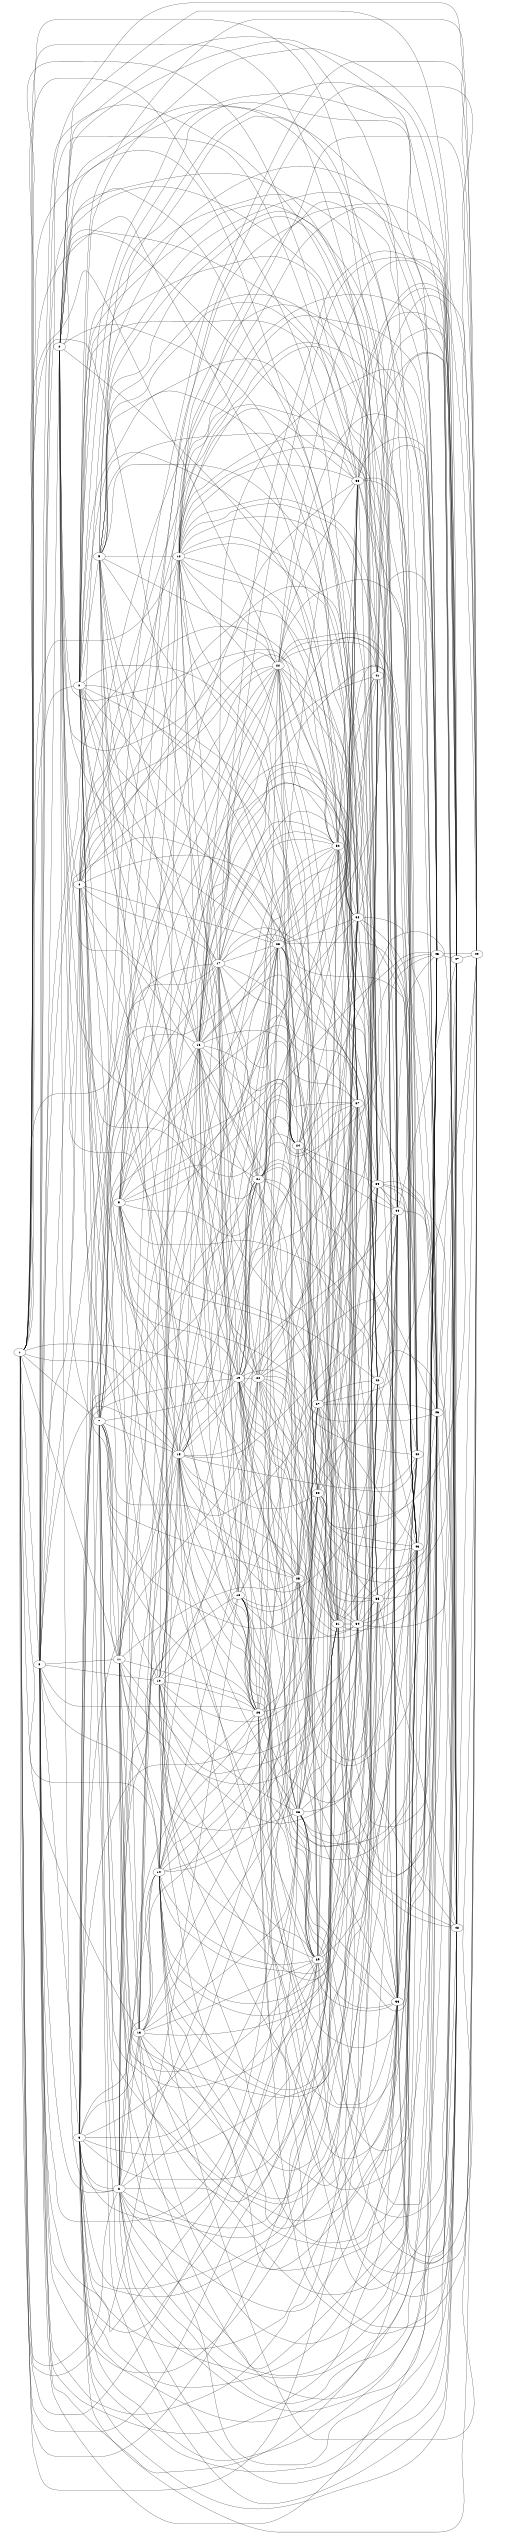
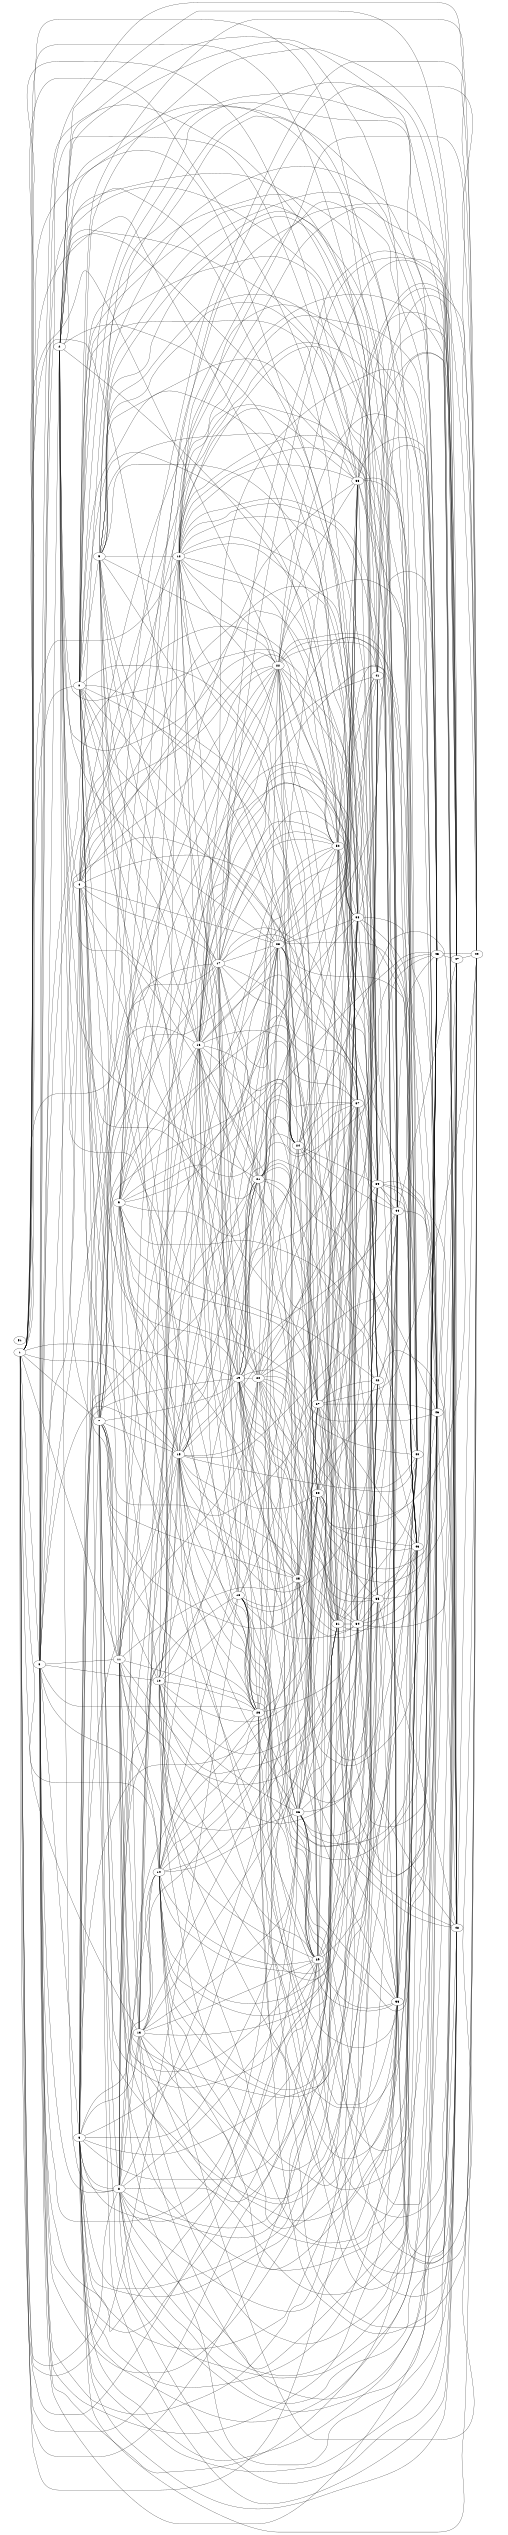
  strict graph {
    rankdir=LR
    1
    0
    3
    7
    8
    11
    12
    13
    14
    15
    17
    18
    19
    21
    22
    26
    29
    31
    n19 [label=52]
    33
    37
    38
    41
    42
    44
    5
    10
    16
    20
    24
    27
    28
    30
    39
    45
    46
    47
    48
    49
    2
    4
    6
    23
    25
    35
    36
    43
    9
    34
    40
+   51
    1 -- 0
    1 -- 3
    1 -- 7
    1 -- 8
    1 -- 11
    1 -- 12
    1 -- 13
    1 -- 14
    1 -- 15
    1 -- 17
    1 -- 18
    1 -- 19
    1 -- 21
    1 -- 22
    1 -- 26
    1 -- 29
    1 -- 31
    1 -- n19
    1 -- 33
    1 -- 37
    1 -- 38
    1 -- 41
    1 -- 42
    1 -- 44
    0 -- 7
    0 -- 8
    0 -- 15
    0 -- 17
    0 -- 18
    0 -- 19
    0 -- 29
    0 -- n19
    0 -- 33
    0 -- 37
    0 -- 44
    0 -- 5
    0 -- 10
    0 -- 16
    0 -- 20
    0 -- 24
    0 -- 27
    0 -- 28
    0 -- 30
    0 -- 39
    0 -- 45
    0 -- 46
    0 -- 47
    0 -- 48
    0 -- 49
    3 -- 8
    3 -- 11
    3 -- 14
    3 -- 15
    3 -- 22
    3 -- 26
    3 -- 29
    3 -- n19
    3 -- 33
    3 -- 38
    3 -- 41
    3 -- 42
    3 -- 10
    3 -- 16
    3 -- 30
    3 -- 46
    3 -- 49
    3 -- 2
    3 -- 4
    3 -- 6
    3 -- 23
    3 -- 25
    3 -- 35
    3 -- 36
    3 -- 43
    7 -- 11
    7 -- 15
    7 -- 17
    7 -- 19
    7 -- 22
    7 -- 29
    7 -- 31
    7 -- 37
    7 -- 10
    7 -- 24
    7 -- 27
    7 -- 30
    7 -- 45
    7 -- 46
    7 -- 48
    7 -- 49
    7 -- 23
    7 -- 25
    7 -- 35
    7 -- 9
    8 -- 13
    8 -- 14
    8 -- 15
    8 -- 18
    8 -- 21
    8 -- 29
    8 -- 37
    8 -- 38
    8 -- 16
    8 -- 45
    8 -- 46
    8 -- 47
    8 -- 48
    8 -- 23
    8 -- 25
    8 -- 36
    8 -- 43
    8 -- 34
    11 -- 12
    11 -- 13
    11 -- 15
    11 -- 26
    11 -- 29
    11 -- n19
    11 -- 38
    11 -- 41
    11 -- 42
    11 -- 39
    11 -- 45
    11 -- 48
    11 -- 23
    11 -- 25
    11 -- 36
    11 -- 43
    11 -- 34
    12 -- 17
    12 -- 22
    12 -- 31
    12 -- n19
    12 -- 33
    12 -- 38
    12 -- 41
    12 -- 42
    12 -- 44
    12 -- 16
    12 -- 20
    12 -- 27
    12 -- 30
    12 -- 39
    12 -- 45
    12 -- 46
    12 -- 47
    12 -- 48
    12 -- 49
    12 -- 36
    12 -- 43
    12 -- 34
    12 -- 40
    13 -- 14
    13 -- 15
    13 -- 21
    13 -- 22
    13 -- 26
    13 -- 29
    13 -- 31
    13 -- 42
    13 -- 44
    13 -- 16
    13 -- 27
    13 -- 30
    13 -- 45
    13 -- 47
    13 -- 25
    13 -- 43
    14 -- 15
    14 -- 19
    14 -- 22
    14 -- 29
    14 -- 31
    14 -- n19
    14 -- 37
    14 -- 41
    14 -- 42
    14 -- 44
    14 -- 16
    14 -- 20
    14 -- 24
    14 -- 27
    14 -- 28
    14 -- 30
    14 -- 49
    14 -- 23
    14 -- 36
    14 -- 40
    15 -- 17
    15 -- 21
    15 -- 26
    15 -- 31
    15 -- n19
    15 -- 33
    15 -- 37
    15 -- 42
    15 -- 44
    15 -- 16
    15 -- 20
    15 -- 28
    15 -- 30
    15 -- 39
    15 -- 47
    15 -- 23
    15 -- 25
    15 -- 36
    15 -- 43
    15 -- 40
    17 -- 18
    17 -- 19
    17 -- 21
    17 -- 26
    17 -- n19
    17 -- 37
    17 -- 38
    17 -- 42
    17 -- 24
    17 -- 27
    17 -- 28
    17 -- 39
    17 -- 47
    17 -- 49
    17 -- 25
    17 -- 34
    18 -- 21
    18 -- 29
-   18 -- n19
    18 -- 38
    18 -- 44
    18 -- 30
    18 -- 45
    18 -- 47
    18 -- 23
    18 -- 25
    18 -- 36
    18 -- 43
    18 -- 34
    19 -- 21
    19 -- 26
    19 -- 29
    19 -- 31
    19 -- 33
    19 -- 38
    19 -- 41
    19 -- 44
    19 -- 20
    19 -- 24
    19 -- 28
    19 -- 48
    19 -- 23
    19 -- 25
    19 -- 35
    19 -- 36
    19 -- 43
    19 -- 34
    19 -- 40
    21 -- 29
    21 -- 31
    21 -- n19
    21 -- 37
    21 -- 42
    21 -- 24
    21 -- 27
    21 -- 28
    21 -- 45
    21 -- 46
    21 -- 25
    21 -- 35
    21 -- 40
    22 -- 31
    22 -- n19
    22 -- 33
    22 -- 37
    22 -- 38
    22 -- 41
    22 -- 24
    22 -- 46
    22 -- 47
    22 -- 25
    22 -- 35
    22 -- 36
    22 -- 43
    22 -- 34
    22 -- 40
    26 -- 31
    26 -- 33
    26 -- 37
    26 -- 38
    26 -- 44
    26 -- 27
    26 -- 39
    26 -- 45
    26 -- 47
    26 -- 48
    26 -- 35
    26 -- 36
    26 -- 43
    26 -- 34
    29 -- n19
    29 -- 33
    29 -- 44
    29 -- 46
    29 -- 48
    29 -- 35
    29 -- 36
    29 -- 40
    31 -- 37
    31 -- 44
    31 -- 39
    31 -- 45
    31 -- 46
    31 -- 47
    31 -- 48
    31 -- 49
    31 -- 36
    31 -- 43
    31 -- 34
    31 -- 40
    n19 -- 33
    n19 -- 37
    n19 -- 38
    n19 -- 42
    n19 -- 44
    n19 -- 39
    n19 -- 46
    33 -- 44
    33 -- 45
    33 -- 46
    33 -- 47
    33 -- 48
    33 -- 49
    33 -- 35
    33 -- 43
    33 -- 40
    37 -- 44
    37 -- 39
    38 -- 41
    38 -- 42
    38 -- 46
    38 -- 47
    38 -- 43
    38 -- 40
    41 -- 44
    41 -- 45
    41 -- 47
    41 -- 49
    42 -- 44
    42 -- 48
    42 -- 43
    44 -- 45
    44 -- 46
    44 -- 47
    5 -- 11
    5 -- 12
    5 -- 15
    5 -- 21
    5 -- 22
    5 -- 26
    5 -- 38
    5 -- 42
    5 -- 44
    5 -- 16
    5 -- 20
    5 -- 28
    5 -- 39
    5 -- 45
    5 -- 47
    5 -- 48
    5 -- 23
    5 -- 35
    5 -- 36
    5 -- 43
    10 -- 12
    10 -- 18
    10 -- 26
    10 -- 29
    10 -- 31
    10 -- n19
    10 -- 33
    10 -- 38
    10 -- 20
    10 -- 28
    10 -- 39
    10 -- 23
    10 -- 36
    10 -- 43
    10 -- 34
    10 -- 40
    16 -- 17
    16 -- 18
    16 -- 19
    16 -- 21
    16 -- 22
    16 -- 26
    16 -- n19
    16 -- 37
    16 -- 38
    16 -- 42
    16 -- 20
    16 -- 24
    16 -- 27
    16 -- 28
    16 -- 45
    16 -- 23
    16 -- 36
    16 -- 43
    16 -- 34
    16 -- 40
    20 -- 22
    20 -- 29
    20 -- 31
    20 -- 37
    20 -- 41
    20 -- 44
    20 -- 24
    20 -- 30
    20 -- 39
    20 -- 49
    20 -- 25
    20 -- 35
    20 -- 34
    20 -- 40
    24 -- 29
    24 -- 33
    24 -- 37
    24 -- 41
    24 -- 44
    24 -- 30
    24 -- 39
    24 -- 48
    24 -- 35
    27 -- 31
    27 -- 41
    27 -- 42
    27 -- 46
    27 -- 49
    27 -- 35
    27 -- 43
    27 -- 34
    28 -- 31
    28 -- n19
    28 -- 37
    28 -- 38
    28 -- 41
    28 -- 39
    28 -- 45
    28 -- 46
    28 -- 47
    28 -- 43
    28 -- 40
    30 -- 31
    30 -- 37
    30 -- 38
    30 -- 42
    30 -- 39
    30 -- 46
    30 -- 47
    30 -- 43
    30 -- 40
    39 -- 44
    39 -- 45
    39 -- 46
    39 -- 48
    39 -- 43
    39 -- 40
    45 -- 47
    45 -- 49
    46 -- 47
    46 -- 48
    47 -- 49
    48 -- 49
    2 -- 8
    2 -- 11
    2 -- 21
    2 -- 22
    2 -- 29
    2 -- n19
    2 -- 33
    2 -- 37
    2 -- 41
    2 -- 44
    2 -- 28
    2 -- 39
    2 -- 47
    2 -- 48
    2 -- 4
    2 -- 25
    2 -- 36
    2 -- 43
    2 -- 34
    2 -- 40
    4 -- 7
    4 -- 12
    4 -- 15
    4 -- 17
    4 -- 19
    4 -- 21
    4 -- 22
    4 -- 29
    4 -- 33
    4 -- 37
    4 -- 38
    4 -- 44
    4 -- 16
    4 -- 27
    4 -- 28
    4 -- 39
    4 -- 45
    4 -- 46
    4 -- 23
    4 -- 34
    6 -- 7
    6 -- 8
    6 -- 13
    6 -- 14
    6 -- 17
    6 -- 19
    6 -- 21
    6 -- 22
    6 -- 26
    6 -- 29
    6 -- 37
    6 -- 38
    6 -- 44
    6 -- 20
    6 -- 24
    6 -- 27
    6 -- 28
    6 -- 30
    6 -- 39
    6 -- 45
    6 -- 46
    6 -- 47
    6 -- 48
    6 -- 49
    6 -- 36
    6 -- 34
    23 -- 38
    23 -- 41
    23 -- 28
    23 -- 46
    23 -- 48
    23 -- 49
    23 -- 35
    23 -- 36
    23 -- 34
    25 -- 37
    25 -- 44
    25 -- 27
    25 -- 30
    25 -- 45
    25 -- 46
    25 -- 43
    25 -- 34
    25 -- 40
    35 -- 46
    35 -- 48
    35 -- 36
    35 -- 43
    36 -- 45
    36 -- 48
    36 -- 49
    36 -- 43
    36 -- 40
    43 -- 45
    43 -- 46
    9 -- 13
    9 -- 21
    9 -- 29
    9 -- 31
    9 -- n19
    9 -- 33
    9 -- 37
    9 -- 38
    9 -- 41
    9 -- 42
    9 -- 16
    9 -- 24
    9 -- 27
    9 -- 28
    9 -- 45
    9 -- 46
    9 -- 47
    9 -- 49
    9 -- 23
    9 -- 43
    34 -- 44
    34 -- 45
    34 -- 47
    34 -- 48
    34 -- 35
    34 -- 36
    34 -- 43
  }
